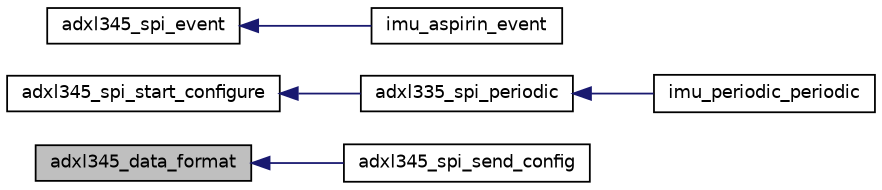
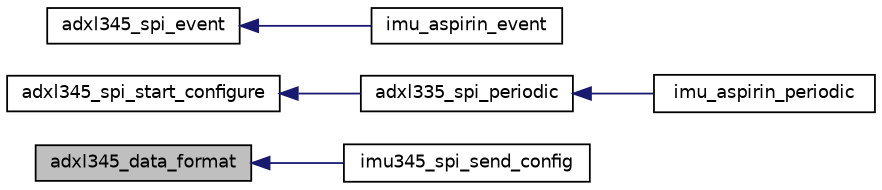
  digraph {
    fontname="DejaVu Sans"
    rankdir=LR
    node [color=black fillcolor=white fontname="DejaVu Sans" fontsize=10 shape=record style=filled]
    edge [color=midnightblue dir=back fontname="DejaVu Sans" fontsize=10 labelfontname=FreeSans labelfontsize=10 style=solid]
    n1 [fillcolor=grey75 fontcolor=black height=0.2 label=adxl345_data_format width=0.4]
-   n2 [height=0.2 label=adxl345_spi_send_config width=0.4]
+   n2 [height=0.2 label=imu345_spi_send_config width=0.4]
    n3 [height=0.2 label=adxl345_spi_start_configure width=0.4]
    n4 [height=0.2 label=adxl335_spi_periodic width=0.4]
    n5 [height=0.2 label=adxl345_spi_event width=0.4]
    n6 [height=0.2 label=imu_aspirin_event width=0.4]
-   n7 [height=0.2 label=imu_periodic_periodic width=0.4]
+   n7 [height=0.2 label=imu_aspirin_periodic width=0.4]
    n1 -> n2
    n3 -> n4
    n4 -> n7
    n5 -> n6
  }
